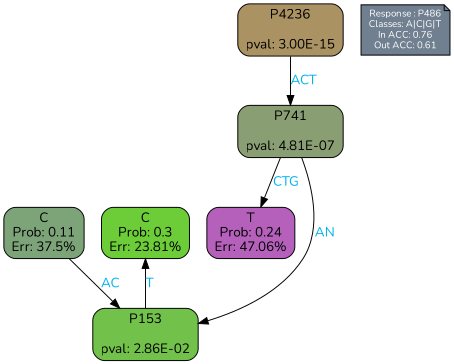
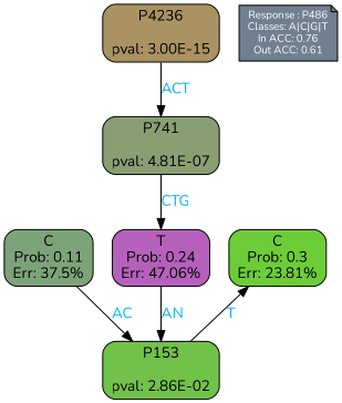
  digraph {
    fontname=Nunito
    ranksep=equally
    splines=polylines
    node [color=black fontname=Nunito shape=box style="filled, rounded"]
    edge [fontcolor=deepskyblue2 fontname=Nunito]
    n1 [fillcolor="#7da479" label="C\nProb: 0.11\nErr: 37.5%"]
    n2 [fillcolor="#6ccd38" label="C\nProb: 0.3\nErr: 23.81%"]
    n3 [fillcolor="#b561bc" label="T\nProb: 0.24\nErr: 47.06%"]
    n4 [align=left fillcolor=slategray fontcolor=white fontsize=10 label="Response : P486\nClasses: A|C|G|T\nIn ACC: 0.76\nOut ACC: 0.61\n" shape=note style=filled]
    n5 [fillcolor="#aa9262" label="P4236\n\npval: 3.00E-15"]
    n6 [fillcolor="#71c14a" label="P153\n\npval: 2.86E-02"]
    n7 [fillcolor="#8a9e74" label="P741\n\npval: 4.81E-07"]
    subgraph sub_1 {
      rank=same
      n1
      n2
      n3
    }
    subgraph sub_2 {
      rank=same
      n4
      n5
    }
    n1 -> n6 [label=AC]
    n5 -> n7 [label=ACT]
    n6 -> n2 [label=T]
    n7 -> n3 [label=CTG]
-   n7 -> n6 [label=AN]
+   n3 -> n6 [label=AN]
  }
